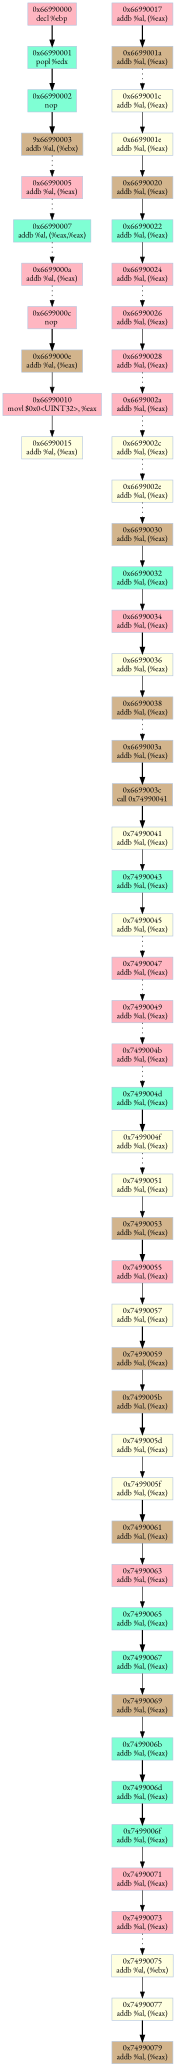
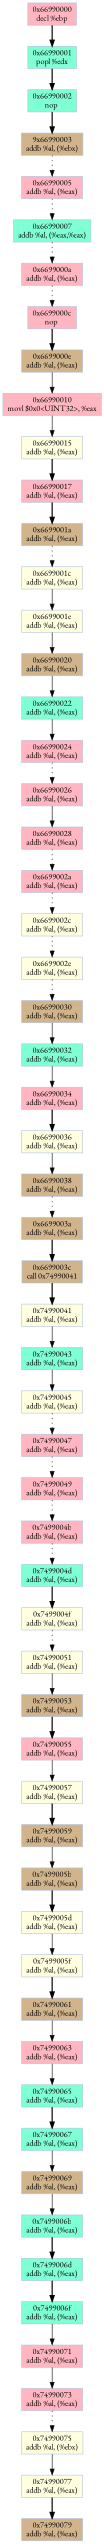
  digraph {
    fontname="EB Garamond"
    node [color=lightsteelblue fillcolor=lightpink fontname="EB Garamond" shape=rectangle style=filled]
    edge [color="#000000" fontname="EB Garamond" style=solid]
    n1 [label="0x66990000\ndecl %ebp"]
    n2 [fillcolor=aquamarine label="0x66990001\npopl %edx"]
    n3 [fillcolor=aquamarine label="0x66990002\nnop "]
    n4 [fillcolor=tan label="9x66990003\naddb %al, (%ebx)"]
    n5 [label="0x66990005\naddb %al, (%eax)"]
    n6 [fillcolor=aquamarine label="0x66990007\naddb %al, (%eax,%eax)"]
    n7 [label="0x6699000a\naddb %al, (%eax)"]
    n8 [label="0x6699000c\nnop "]
    n9 [fillcolor=tan label="0x6699000e\naddb %al, (%eax)"]
    n10 [label="0x66990010\nmovl $0x0<UINT32>, %eax"]
    n11 [fillcolor=lightyellow label="0x66990015\naddb %al, (%eax)"]
    n12 [label="0x66990017\naddb %al, (%eax)"]
    n13 [fillcolor=tan label="0x6699001a\naddb %al, (%eax)"]
    n14 [fillcolor=lightyellow label="0x6699001c\naddb %al, (%eax)"]
    n15 [fillcolor=lightyellow label="0x6699001e\naddb %al, (%eax)"]
    n16 [fillcolor=tan label="0x66990020\naddb %al, (%eax)"]
    n17 [fillcolor=aquamarine label="0x66990022\naddb %al, (%eax)"]
    n18 [label="0x66990024\naddb %al, (%eax)"]
    n19 [label="0x66990026\naddb %al, (%eax)"]
    n20 [label="0x66990028\naddb %al, (%eax)"]
    n21 [label="0x6699002a\naddb %al, (%eax)"]
    n22 [fillcolor=lightyellow label="0x6699002c\naddb %al, (%eax)"]
    n23 [fillcolor=lightyellow label="0x6699002e\naddb %al, (%eax)"]
    n24 [fillcolor=tan label="0x66990030\naddb %al, (%eax)"]
    n25 [fillcolor=aquamarine label="0x66990032\naddb %al, (%eax)"]
    n26 [label="0x66990034\naddb %al, (%eax)"]
    n27 [fillcolor=lightyellow label="0x66990036\naddb %al, (%eax)"]
    n28 [fillcolor=tan label="0x66990038\naddb %al, (%eax)"]
    n29 [fillcolor=tan label="0x6699003a\naddb %al, (%eax)"]
    n30 [fillcolor=tan label="0x6699003c\ncall 0x74990041"]
    n31 [fillcolor=lightyellow label="0x74990041\naddb %al, (%eax)"]
    n32 [fillcolor=aquamarine label="0x74990043\naddb %al, (%eax)"]
    n33 [fillcolor=lightyellow label="0x74990045\naddb %al, (%eax)"]
    n34 [label="0x74990047\naddb %al, (%eax)"]
    n35 [label="0x74990049\naddb %al, (%eax)"]
    n36 [label="0x7499004b\naddb %al, (%eax)"]
    n37 [fillcolor=aquamarine label="0x7499004d\naddb %al, (%eax)"]
    n38 [fillcolor=lightyellow label="0x7499004f\naddb %al, (%eax)"]
    n39 [fillcolor=lightyellow label="0x74990051\naddb %al, (%eax)"]
    n40 [fillcolor=tan label="0x74990053\naddb %al, (%eax)"]
    n41 [label="0x74990055\naddb %al, (%eax)"]
    n42 [fillcolor=lightyellow label="0x74990057\naddb %al, (%eax)"]
    n43 [fillcolor=tan label="0x74990059\naddb %al, (%eax)"]
    n44 [fillcolor=tan label="0x7499005b\naddb %al, (%eax)"]
    n45 [fillcolor=lightyellow label="0x7499005d\naddb %al, (%eax)"]
    n46 [fillcolor=lightyellow label="0x7499005f\naddb %al, (%eax)"]
    n47 [fillcolor=tan label="0x74990061\naddb %al, (%eax)"]
    n48 [label="0x74990063\naddb %al, (%eax)"]
    n49 [fillcolor=aquamarine label="0x74990065\naddb %al, (%eax)"]
    n50 [fillcolor=aquamarine label="0x74990067\naddb %al, (%eax)"]
    n51 [fillcolor=tan label="0x74990069\naddb %al, (%eax)"]
    n52 [fillcolor=aquamarine label="0x7499006b\naddb %al, (%eax)"]
    n53 [fillcolor=aquamarine label="0x7499006d\naddb %al, (%eax)"]
    n54 [fillcolor=aquamarine label="0x7499006f\naddb %al, (%eax)"]
    n55 [label="0x74990071\naddb %al, (%eax)"]
    n56 [label="0x74990073\naddb %al, (%eax)"]
    n57 [fillcolor=lightyellow label="0x74990075\naddb %al, (%ebx)"]
    n58 [fillcolor=lightyellow label="0x74990077\naddb %al, (%eax)"]
    n59 [fillcolor=tan label="0x74990079\naddb %al, (%eax)"]
    n1 -> n2 [style=bold]
    n2 -> n3 [style=bold]
    n3 -> n4 [style=bold]
    n4 -> n5 [style=dotted]
    n5 -> n6 [style=dotted]
    n6 -> n7 [style=dotted]
    n7 -> n8 [style=dotted]
    n8 -> n9 [style=bold]
    n9 -> n10
    n10 -> n11
+   n11 -> n12 [style=bold]
    n12 -> n13 [style=bold]
    n13 -> n14 [style=dotted]
    n14 -> n15
    n15 -> n16
    n16 -> n17
    n17 -> n18
    n18 -> n19 [style=dotted]
    n19 -> n20
    n20 -> n21 [style=dotted]
    n21 -> n22 [style=dotted]
    n22 -> n23 [style=dotted]
    n23 -> n24 [style=dotted]
    n24 -> n25
    n25 -> n26
    n26 -> n27 [style=bold]
    n27 -> n28
    n28 -> n29 [style=dotted]
    n29 -> n30 [style=bold]
    n30 -> n31 [style=bold]
    n31 -> n32
    n32 -> n33
    n33 -> n34 [style=dotted]
    n34 -> n35 [style=dotted]
    n35 -> n36 [style=dotted]
    n36 -> n37 [style=dotted]
    n37 -> n38 [style=bold]
    n38 -> n39 [style=dotted]
    n39 -> n40
    n40 -> n41 [style=bold]
    n41 -> n42
    n42 -> n43 [style=bold]
    n43 -> n44
    n44 -> n45 [style=bold]
    n45 -> n46
    n46 -> n47 [style=bold]
    n47 -> n48
    n48 -> n49
    n49 -> n50 [style=bold]
    n50 -> n51
    n51 -> n52
    n52 -> n53 [style=bold]
    n53 -> n54 [style=bold]
    n54 -> n55
    n55 -> n56
    n56 -> n57 [style=dotted]
    n57 -> n58
    n58 -> n59 [style=bold]
  }
